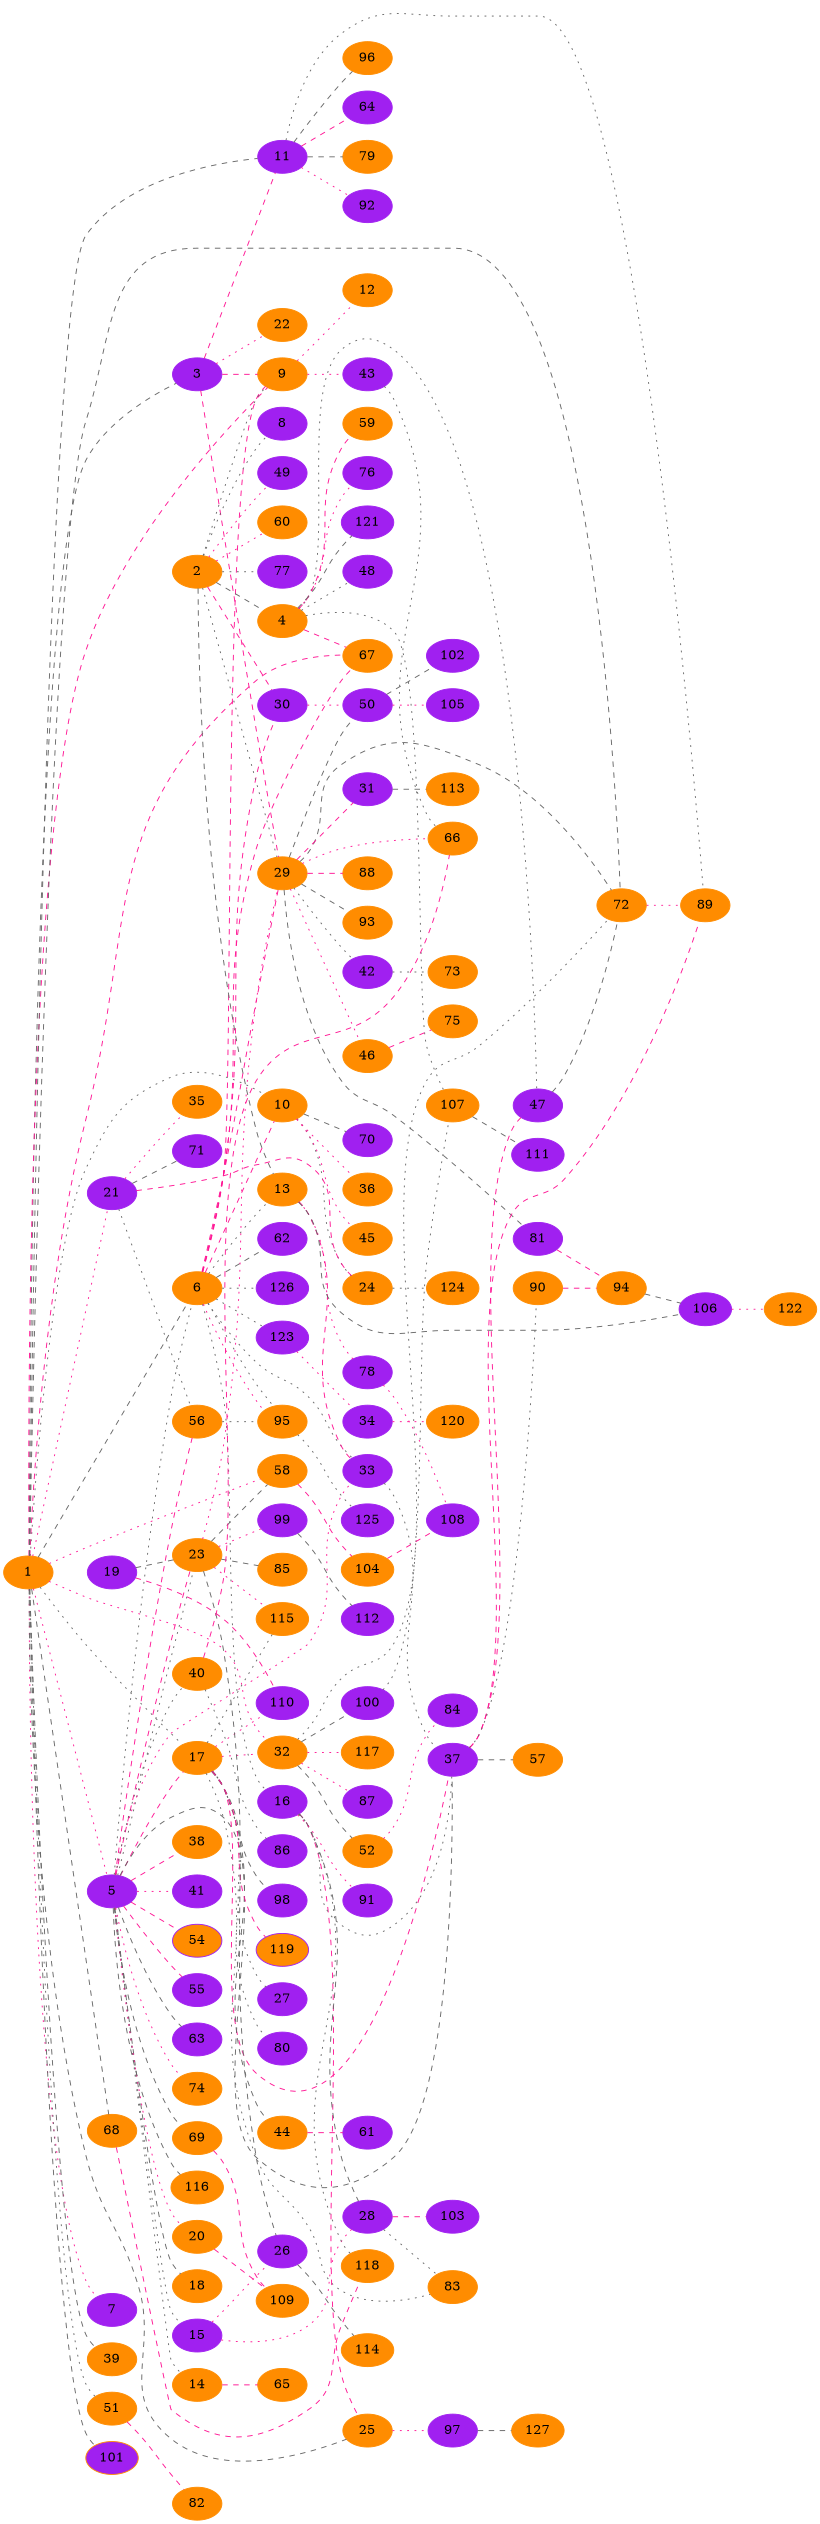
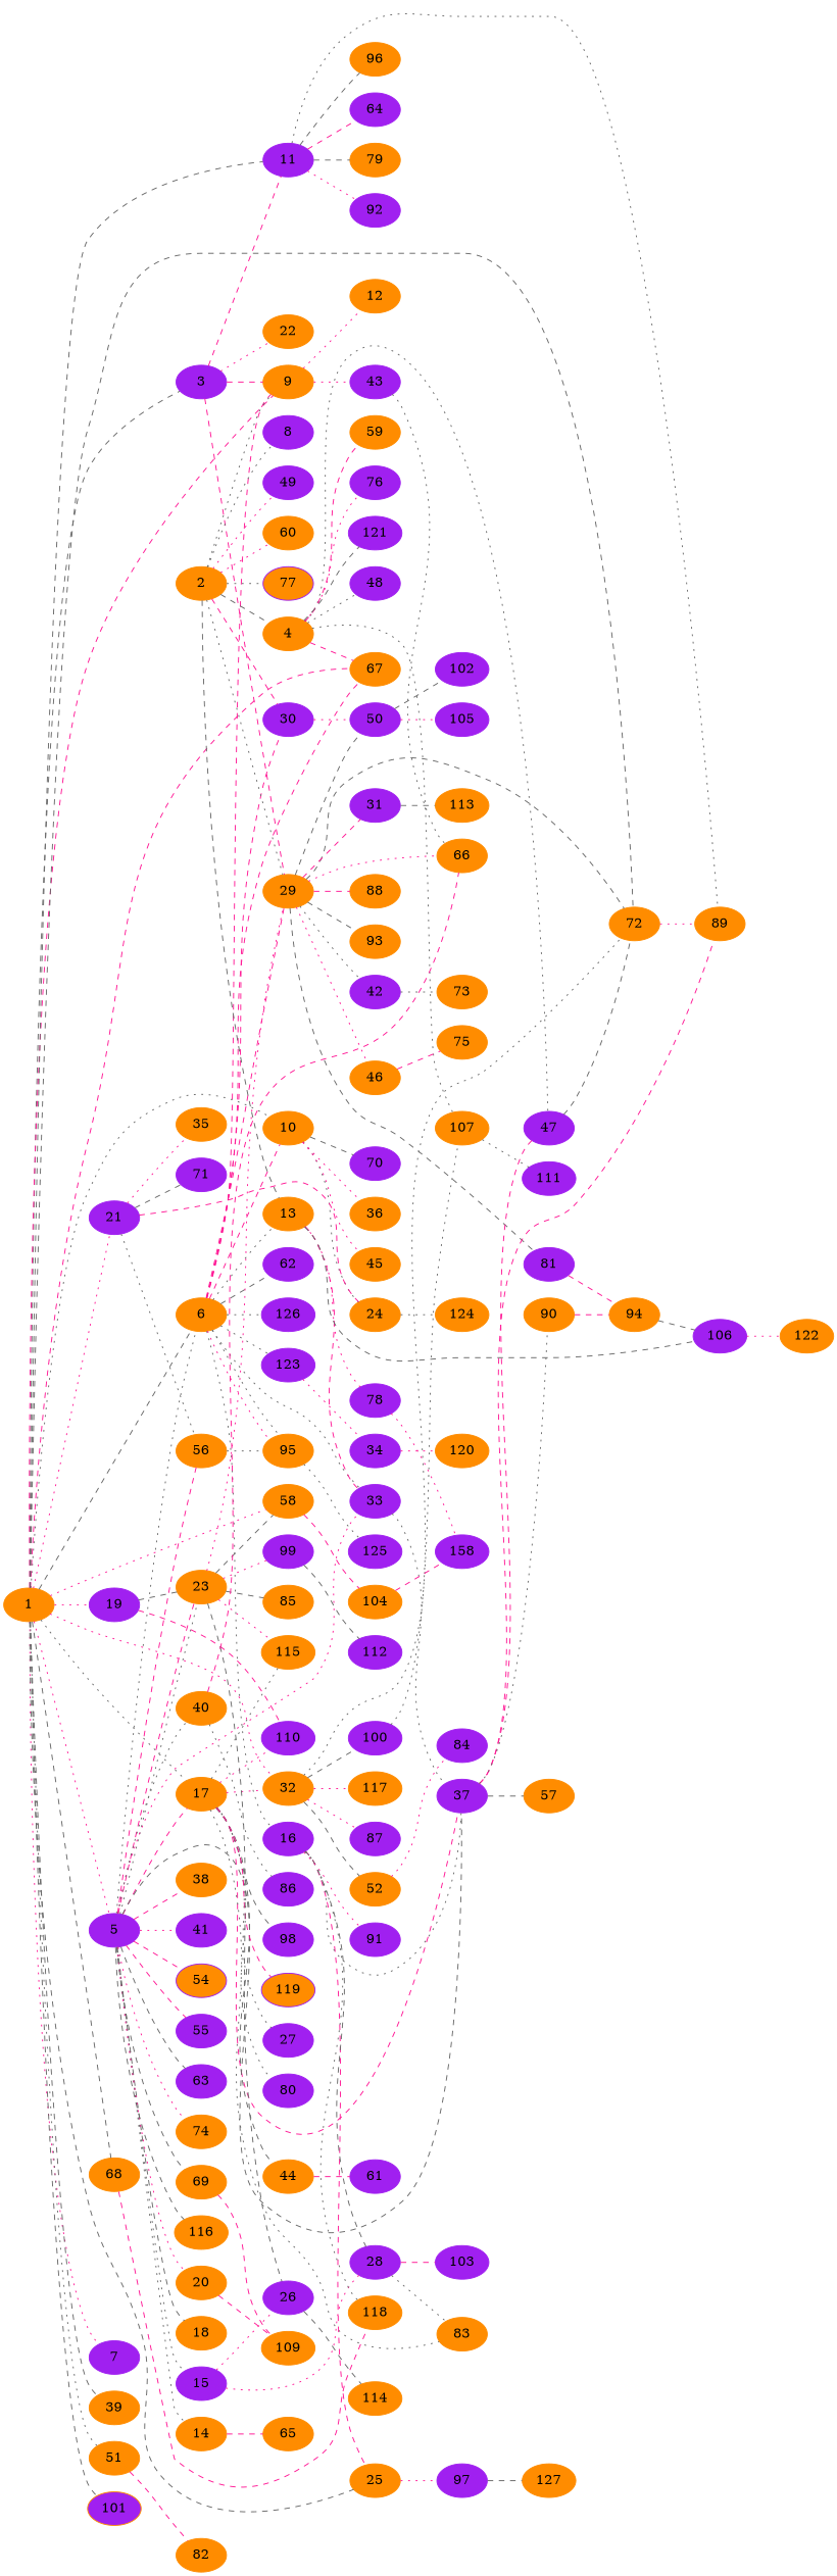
  graph {
    rankdir=LR
    node [color=darkorange style=filled]
    edge [color=deeppink style=dashed]
    3 [color=purple]
    1
    5 [color=purple]
    6
    7 [color=purple]
    9
    10
    11 [color=purple]
    17
    19 [color=purple]
    21 [color=purple]
    25
    32
    39
    51
    58
    67
    68
    72
    101 [fillcolor=purple]
    2
    4
    8 [color=purple]
    13
    29
    30 [color=purple]
    49 [color=purple]
    60
-   77 [color=purple]
+   77 [color=purple fillcolor=darkorange]
    22
    14
    15 [color=purple]
    18
    20
    23
    33 [color=purple]
    37 [color=purple]
    38
    40
    41 [color=purple]
    54 [color=purple fillcolor=darkorange]
    55 [color=purple]
    56
    63 [color=purple]
    69
    74
    116
    16 [color=purple]
    62 [color=purple]
    95
    123 [color=purple]
    126 [color=purple]
    12
    43 [color=purple]
    24
    36
    45
    70 [color=purple]
    64 [color=purple]
    79
    89
    92 [color=purple]
    96
    27 [color=purple]
    44
    80 [color=purple]
    83
    98 [color=purple]
    110 [color=purple]
    115
    119 [color=purple fillcolor=darkorange]
    35
    71 [color=purple]
    97 [color=purple]
    52
    87 [color=purple]
    100 [color=purple]
    117
    82
    104
    118
    47 [color=purple]
    48 [color=purple]
    59
    76 [color=purple]
    107
    121 [color=purple]
    78 [color=purple]
    106 [color=purple]
    31 [color=purple]
    42 [color=purple]
    46
    50 [color=purple]
    66
    81 [color=purple]
    88
    93
    111 [color=purple]
    65
    26 [color=purple]
    28 [color=purple]
    109
    85
    99 [color=purple]
    57
    90
    86 [color=purple]
    91 [color=purple]
    125 [color=purple]
    34 [color=purple]
    124
-   108 [color=purple]
+   108 [color=purple label=158]
    122
    114
    103 [color=purple]
    61 [color=purple]
    112 [color=purple]
    127
    113
    73
    75
    102 [color=purple]
    105 [color=purple]
    94
    120
    84 [color=purple]
    3 -- 9
    3 -- 11
    3 -- 29
    3 -- 22 [style=dotted]
    1 -- 3 [color=gray40]
    1 -- 5 [style=dotted]
    1 -- 6 [color=gray40]
    1 -- 7 [style=dotted]
    1 -- 9
    1 -- 10 [color=gray40 style=dotted]
    1 -- 11 [color=gray40]
    1 -- 17 [color=gray40 style=dotted]
+   1 -- 19 [style=dotted]
    1 -- 21 [style=dotted]
    1 -- 25 [color=gray40]
    1 -- 32 [style=dotted]
    1 -- 39 [color=gray40]
    1 -- 51 [color=gray40 style=dotted]
    1 -- 58 [style=dotted]
    1 -- 67
    1 -- 68 [color=gray40]
    1 -- 72 [color=gray40]
    1 -- 101 [color=gray40]
    5 -- 6 [color=gray40 style=dotted]
    5 -- 17
    5 -- 14 [color=gray40 style=dotted]
    5 -- 15 [color=gray40 style=dotted]
    5 -- 18 [color=gray40]
    5 -- 20 [style=dotted]
    5 -- 23 [color=gray40 style=dotted]
    5 -- 23
    5 -- 33 [style=dotted]
    5 -- 37 [color=gray40]
    5 -- 38
    5 -- 40 [color=gray40 style=dotted]
    5 -- 41 [style=dotted]
    5 -- 54
    5 -- 55
    5 -- 56
    5 -- 63 [color=gray40]
    5 -- 69 [color=gray40]
    5 -- 74 [style=dotted]
    5 -- 116 [color=gray40]
    6 -- 9
    6 -- 10
    6 -- 67
    6 -- 13 [color=gray40 style=dotted]
    6 -- 29
    6 -- 30
    6 -- 33 [color=gray40 style=dotted]
    6 -- 16 [color=gray40 style=dotted]
    6 -- 62 [color=gray40]
    6 -- 95 [style=dotted]
    6 -- 95 [color=gray40 style=dotted]
    6 -- 123 [color=gray40 style=dotted]
    6 -- 126 [color=gray40 style=dotted]
    9 -- 12 [style=dotted]
    9 -- 43 [style=dotted]
    10 -- 24 [color=gray40 style=dotted]
    10 -- 36 [style=dotted]
    10 -- 45 [style=dotted]
    10 -- 70 [color=gray40]
    11 -- 64
    11 -- 79 [color=gray40]
    11 -- 89 [color=gray40 style=dotted]
    11 -- 92 [style=dotted]
    11 -- 96 [color=gray40]
    17 -- 32 [style=dotted]
    17 -- 37
    17 -- 27 [color=gray40 style=dotted]
    17 -- 44 [color=gray40]
    17 -- 80 [color=gray40 style=dotted]
    17 -- 83 [color=gray40 style=dotted]
    17 -- 98 [color=gray40]
    17 -- 110 [style=dotted]
    17 -- 115 [color=gray40 style=dotted]
    17 -- 119
    19 -- 23 [color=gray40]
    19 -- 110
    21 -- 56 [color=gray40 style=dotted]
    21 -- 24
    21 -- 35 [style=dotted]
    21 -- 71 [color=gray40]
    25 -- 97 [style=dotted]
    32 -- 72 [color=gray40 style=dotted]
    32 -- 52 [color=gray40]
    32 -- 87 [style=dotted]
    32 -- 100 [color=gray40]
    32 -- 117 [style=dotted]
    51 -- 82
    58 -- 104
    68 -- 118
    72 -- 89 [style=dotted]
    2 -- 9 [color=gray40 style=dotted]
    2 -- 4 [color=gray40]
    2 -- 8 [color=gray40 style=dotted]
    2 -- 13 [color=gray40]
    2 -- 29 [color=gray40 style=dotted]
    2 -- 30
    2 -- 49 [style=dotted]
    2 -- 60 [style=dotted]
    2 -- 77 [color=gray40 style=dotted]
    4 -- 67
    4 -- 47 [color=gray40 style=dotted]
    4 -- 48 [color=gray40 style=dotted]
    4 -- 59
    4 -- 76 [style=dotted]
    4 -- 107 [color=gray40 style=dotted]
    4 -- 121 [color=gray40]
    13 -- 33
    13 -- 78 [style=dotted]
    13 -- 106 [color=gray40]
    29 -- 72 [color=gray40]
    29 -- 31
    29 -- 42 [color=gray40 style=dotted]
    29 -- 46 [style=dotted]
    29 -- 50 [color=gray40]
    29 -- 66 [style=dotted]
    29 -- 81 [color=gray40]
    29 -- 88
    29 -- 93 [color=gray40]
    30 -- 50 [style=dotted]
    14 -- 65
    15 -- 26 [style=dotted]
    15 -- 28 [style=dotted]
    20 -- 109
    23 -- 58 [color=gray40]
    23 -- 29 [style=dotted]
    23 -- 115 [style=dotted]
    23 -- 26 [color=gray40]
    23 -- 85 [color=gray40]
    23 -- 99 [style=dotted]
    33 -- 37 [color=gray40 style=dotted]
    37 -- 89
    37 -- 47
    37 -- 57 [color=gray40]
    37 -- 90 [color=gray40 style=dotted]
    40 -- 66
    40 -- 86 [color=gray40 style=dotted]
    56 -- 95 [color=gray40 style=dotted]
    69 -- 109
    16 -- 25
    16 -- 37 [color=gray40 style=dotted]
    16 -- 118 [color=gray40 style=dotted]
    16 -- 28 [color=gray40]
    16 -- 91 [style=dotted]
    95 -- 125 [color=gray40 style=dotted]
    123 -- 34 [style=dotted]
    43 -- 66 [color=gray40 style=dotted]
    24 -- 124 [color=gray40 style=dotted]
    44 -- 61
    97 -- 127 [color=gray40]
    52 -- 84 [style=dotted]
    100 -- 107 [color=gray40 style=dotted]
    104 -- 108
    47 -- 72 [color=gray40]
-   107 -- 111 [color=gray40]
+   107 -- 111 [color=gray40 style=dotted]
    78 -- 108 [style=dotted]
    106 -- 122 [style=dotted]
    31 -- 113 [color=gray40]
    42 -- 73 [color=gray40 style=dotted]
    46 -- 75
    50 -- 102 [color=gray40]
    50 -- 105 [style=dotted]
    81 -- 94
    26 -- 114 [color=gray40]
    28 -- 83 [color=gray40 style=dotted]
    28 -- 103
    99 -- 112 [color=gray40]
    90 -- 94
    34 -- 120 [style=dotted]
    94 -- 106 [color=gray40]
  }
